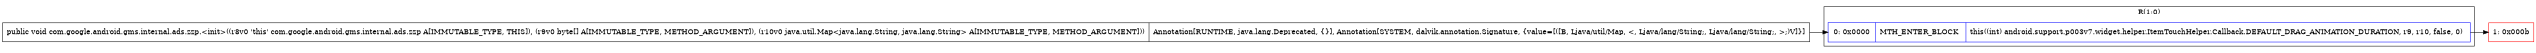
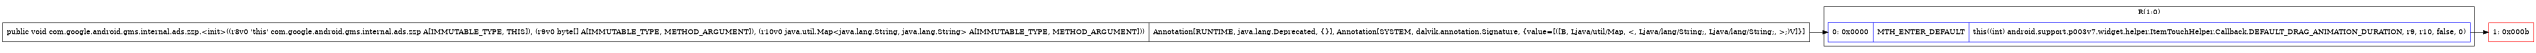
  digraph {
    rankdir=LR
    node [shape=record]
-   n1 [color=blue label="{0\:\ 0x0000|MTH_ENTER_BLOCK\l|this((int) android.support.p003v7.widget.helper.ItemTouchHelper.Callback.DEFAULT_DRAG_ANIMATION_DURATION, r9, r10, false, 0)\l}"]
+   n1 [color=blue label="{0\:\ 0x0000|MTH_ENTER_DEFAULT\l|this((int) android.support.p003v7.widget.helper.ItemTouchHelper.Callback.DEFAULT_DRAG_ANIMATION_DURATION, r9, r10, false, 0)\l}"]
    n2 [color=red label="{1\:\ 0x000b}"]
    n3 [label="{public void com.google.android.gms.internal.ads.zzp.\<init\>((r8v0 'this' com.google.android.gms.internal.ads.zzp A[IMMUTABLE_TYPE, THIS]), (r9v0 byte[] A[IMMUTABLE_TYPE, METHOD_ARGUMENT]), (r10v0 java.util.Map\<java.lang.String, java.lang.String\> A[IMMUTABLE_TYPE, METHOD_ARGUMENT]))  | Annotation[RUNTIME, java.lang.Deprecated, \{\}], Annotation[SYSTEM, dalvik.annotation.Signature, \{value=[([B, Ljava\/util\/Map, \<, Ljava\/lang\/String;, Ljava\/lang\/String;, \>;)V]\}]\l}"]
    subgraph cluster_1 {
      label="R(1:0)"
      n1
    }
    n1 -> n2
    n3 -> n1
  }
